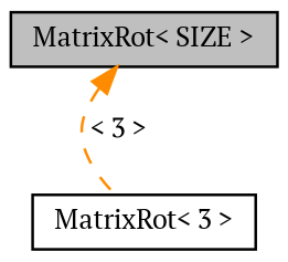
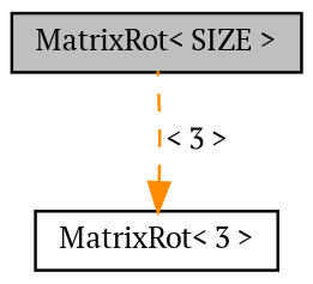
  digraph {
    fontname="PT Serif"
    node [color=black fontname="PT Serif" fontsize=10 shape=record style=filled]
    n1 [fillcolor=grey75 fontcolor=black height=0.2 label="MatrixRot\< SIZE \>" width=0.4]
    n2 [fillcolor=white height=0.2 label="MatrixRot\< 3 \>" width=0.4]
-   n1 -> n2 [color=darkorange dir=back fontname="PT Serif" fontsize=10 label=" \< 3 \>" labelfontname=Helvetica labelfontsize=10 style=dashed]
+   n2 -> n1 [color=darkorange dir=back fontname="PT Serif" fontsize=10 label=" \< 3 \>" labelfontname=Helvetica labelfontsize=10 style=dashed]
  }
